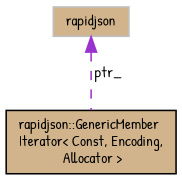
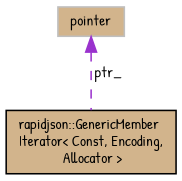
  digraph {
    fontname="Patrick Hand"
    node [fillcolor=tan fontname="Patrick Hand" fontsize=10 shape=record style=filled]
    n1 [color=black fontcolor=black height=0.2 label="rapidjson::GenericMember\lIterator\< Const, Encoding,\l Allocator \>" width=0.4]
-   n2 [color=grey75 height=0.2 label=rapidjson width=0.4]
+   n2 [color=grey75 height=0.2 label=pointer width=0.4]
    n2 -> n1 [color=darkorchid3 dir=back fontname="Patrick Hand" fontsize=10 label=" ptr_" labelfontname=Helvetica labelfontsize=10 style=dashed]
  }
